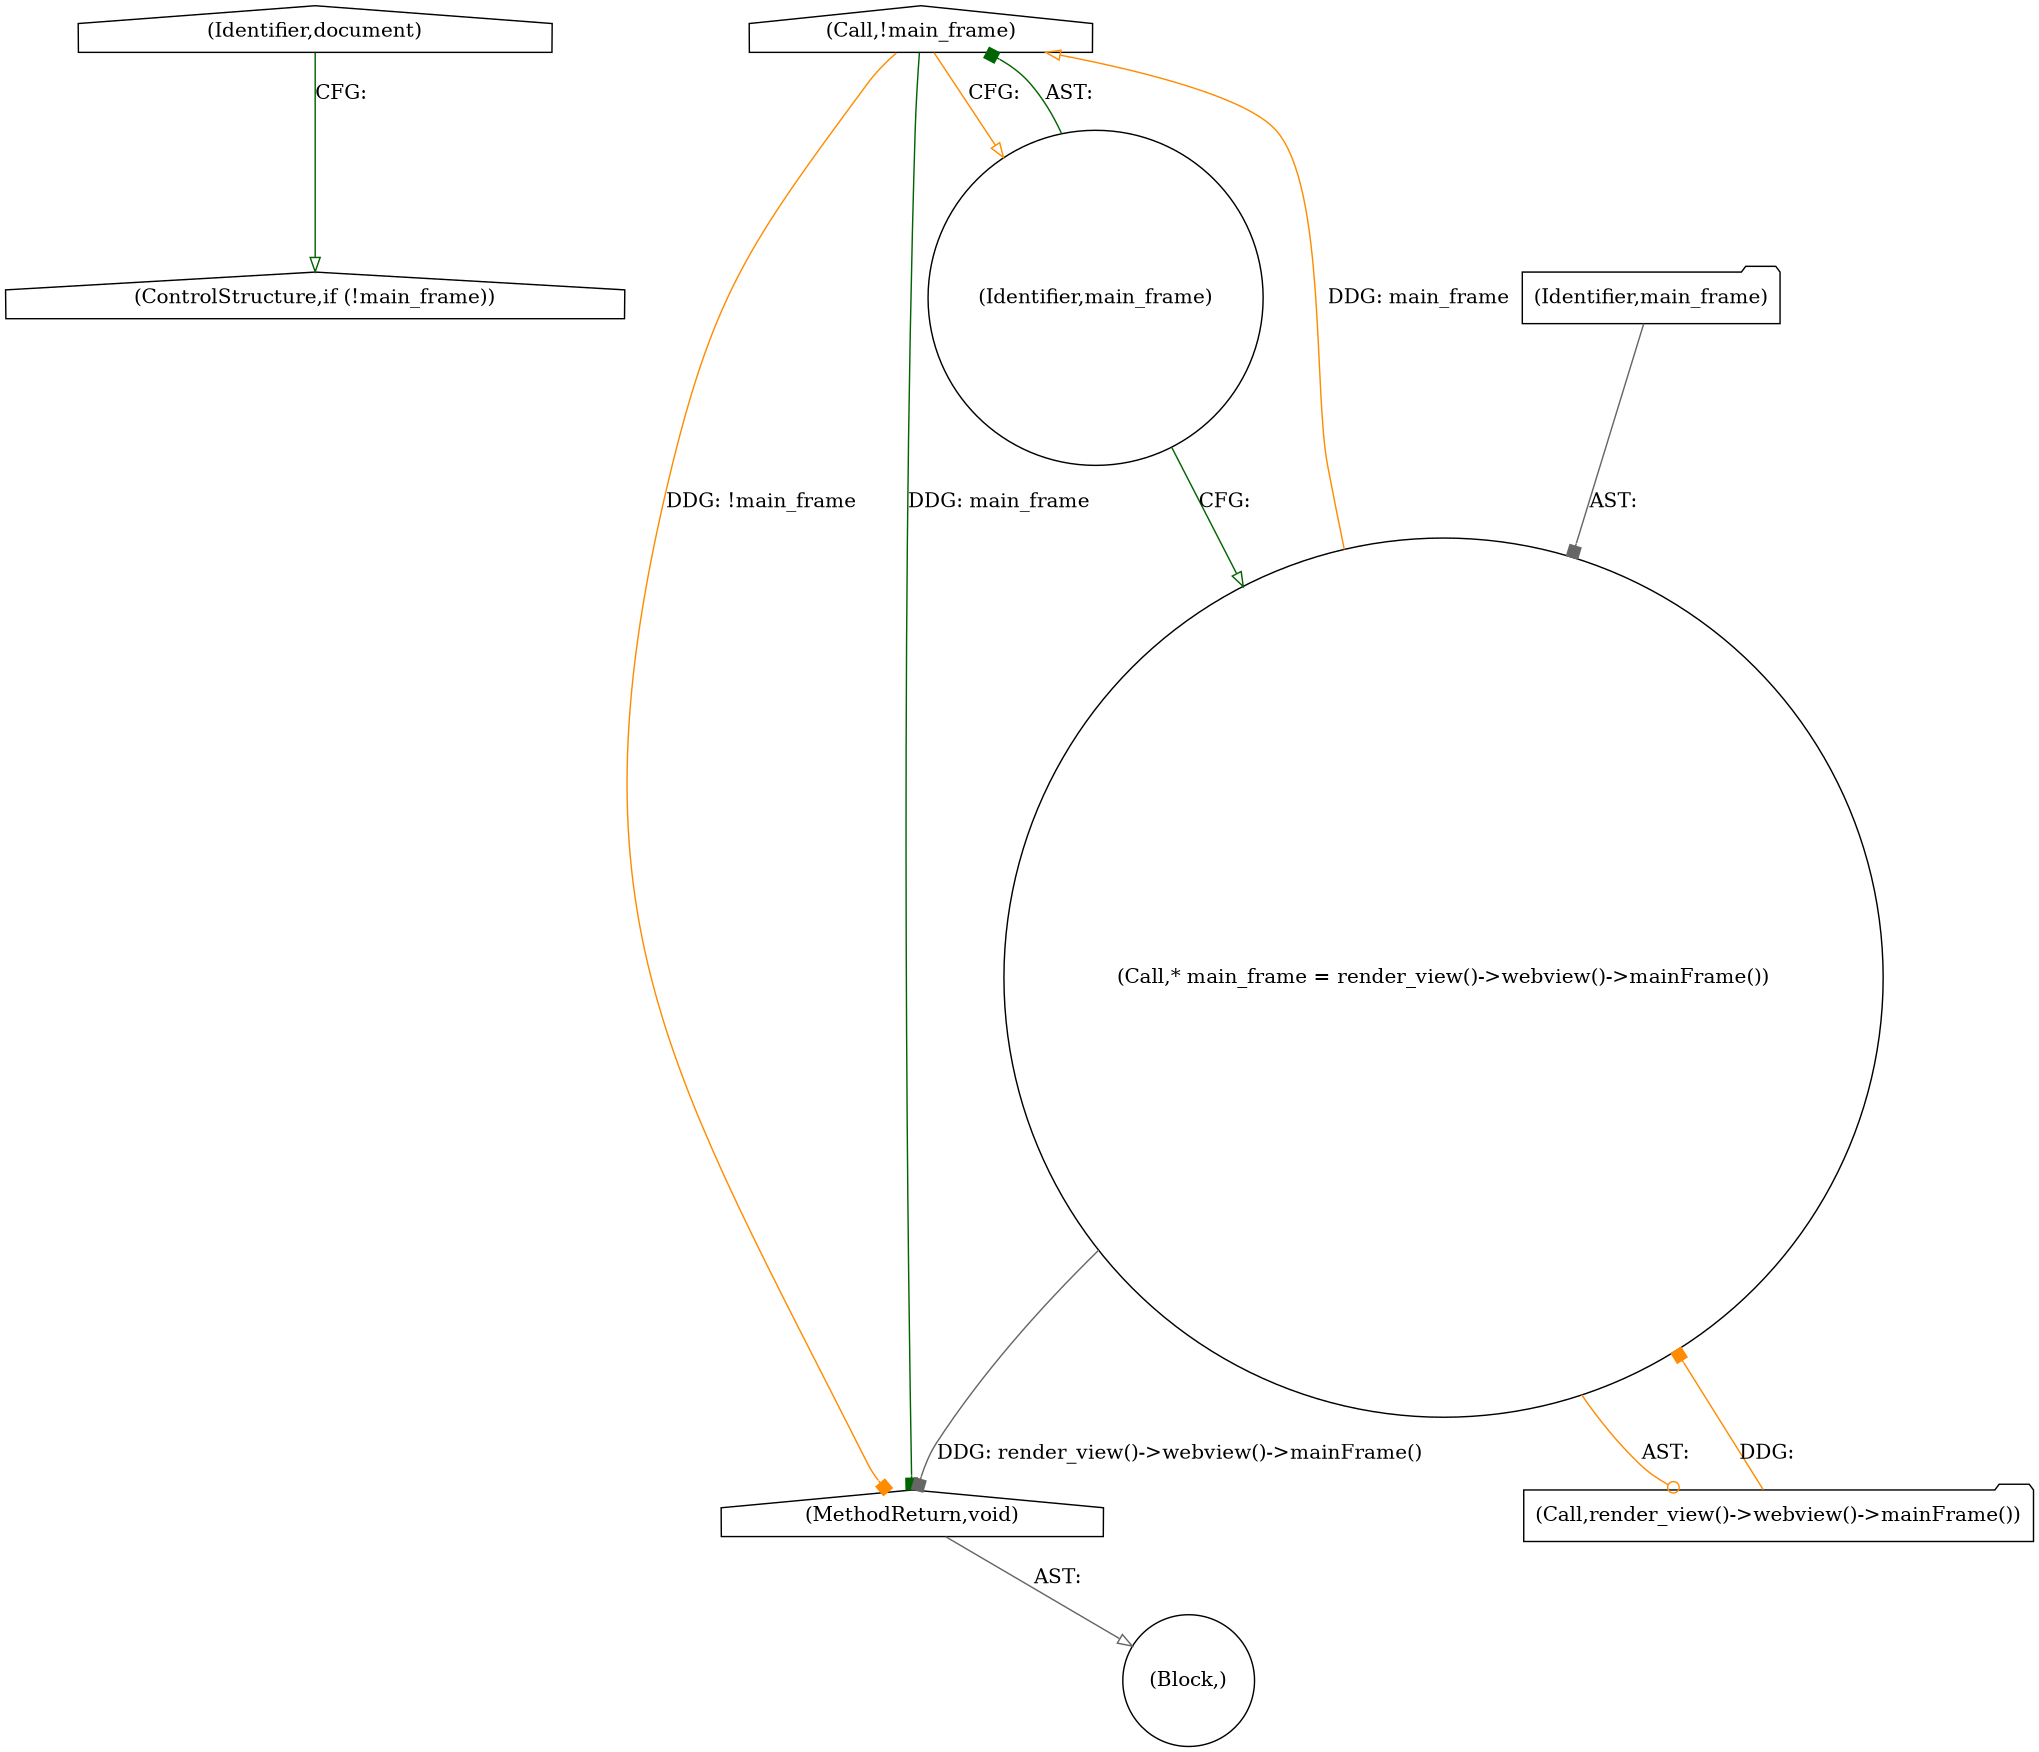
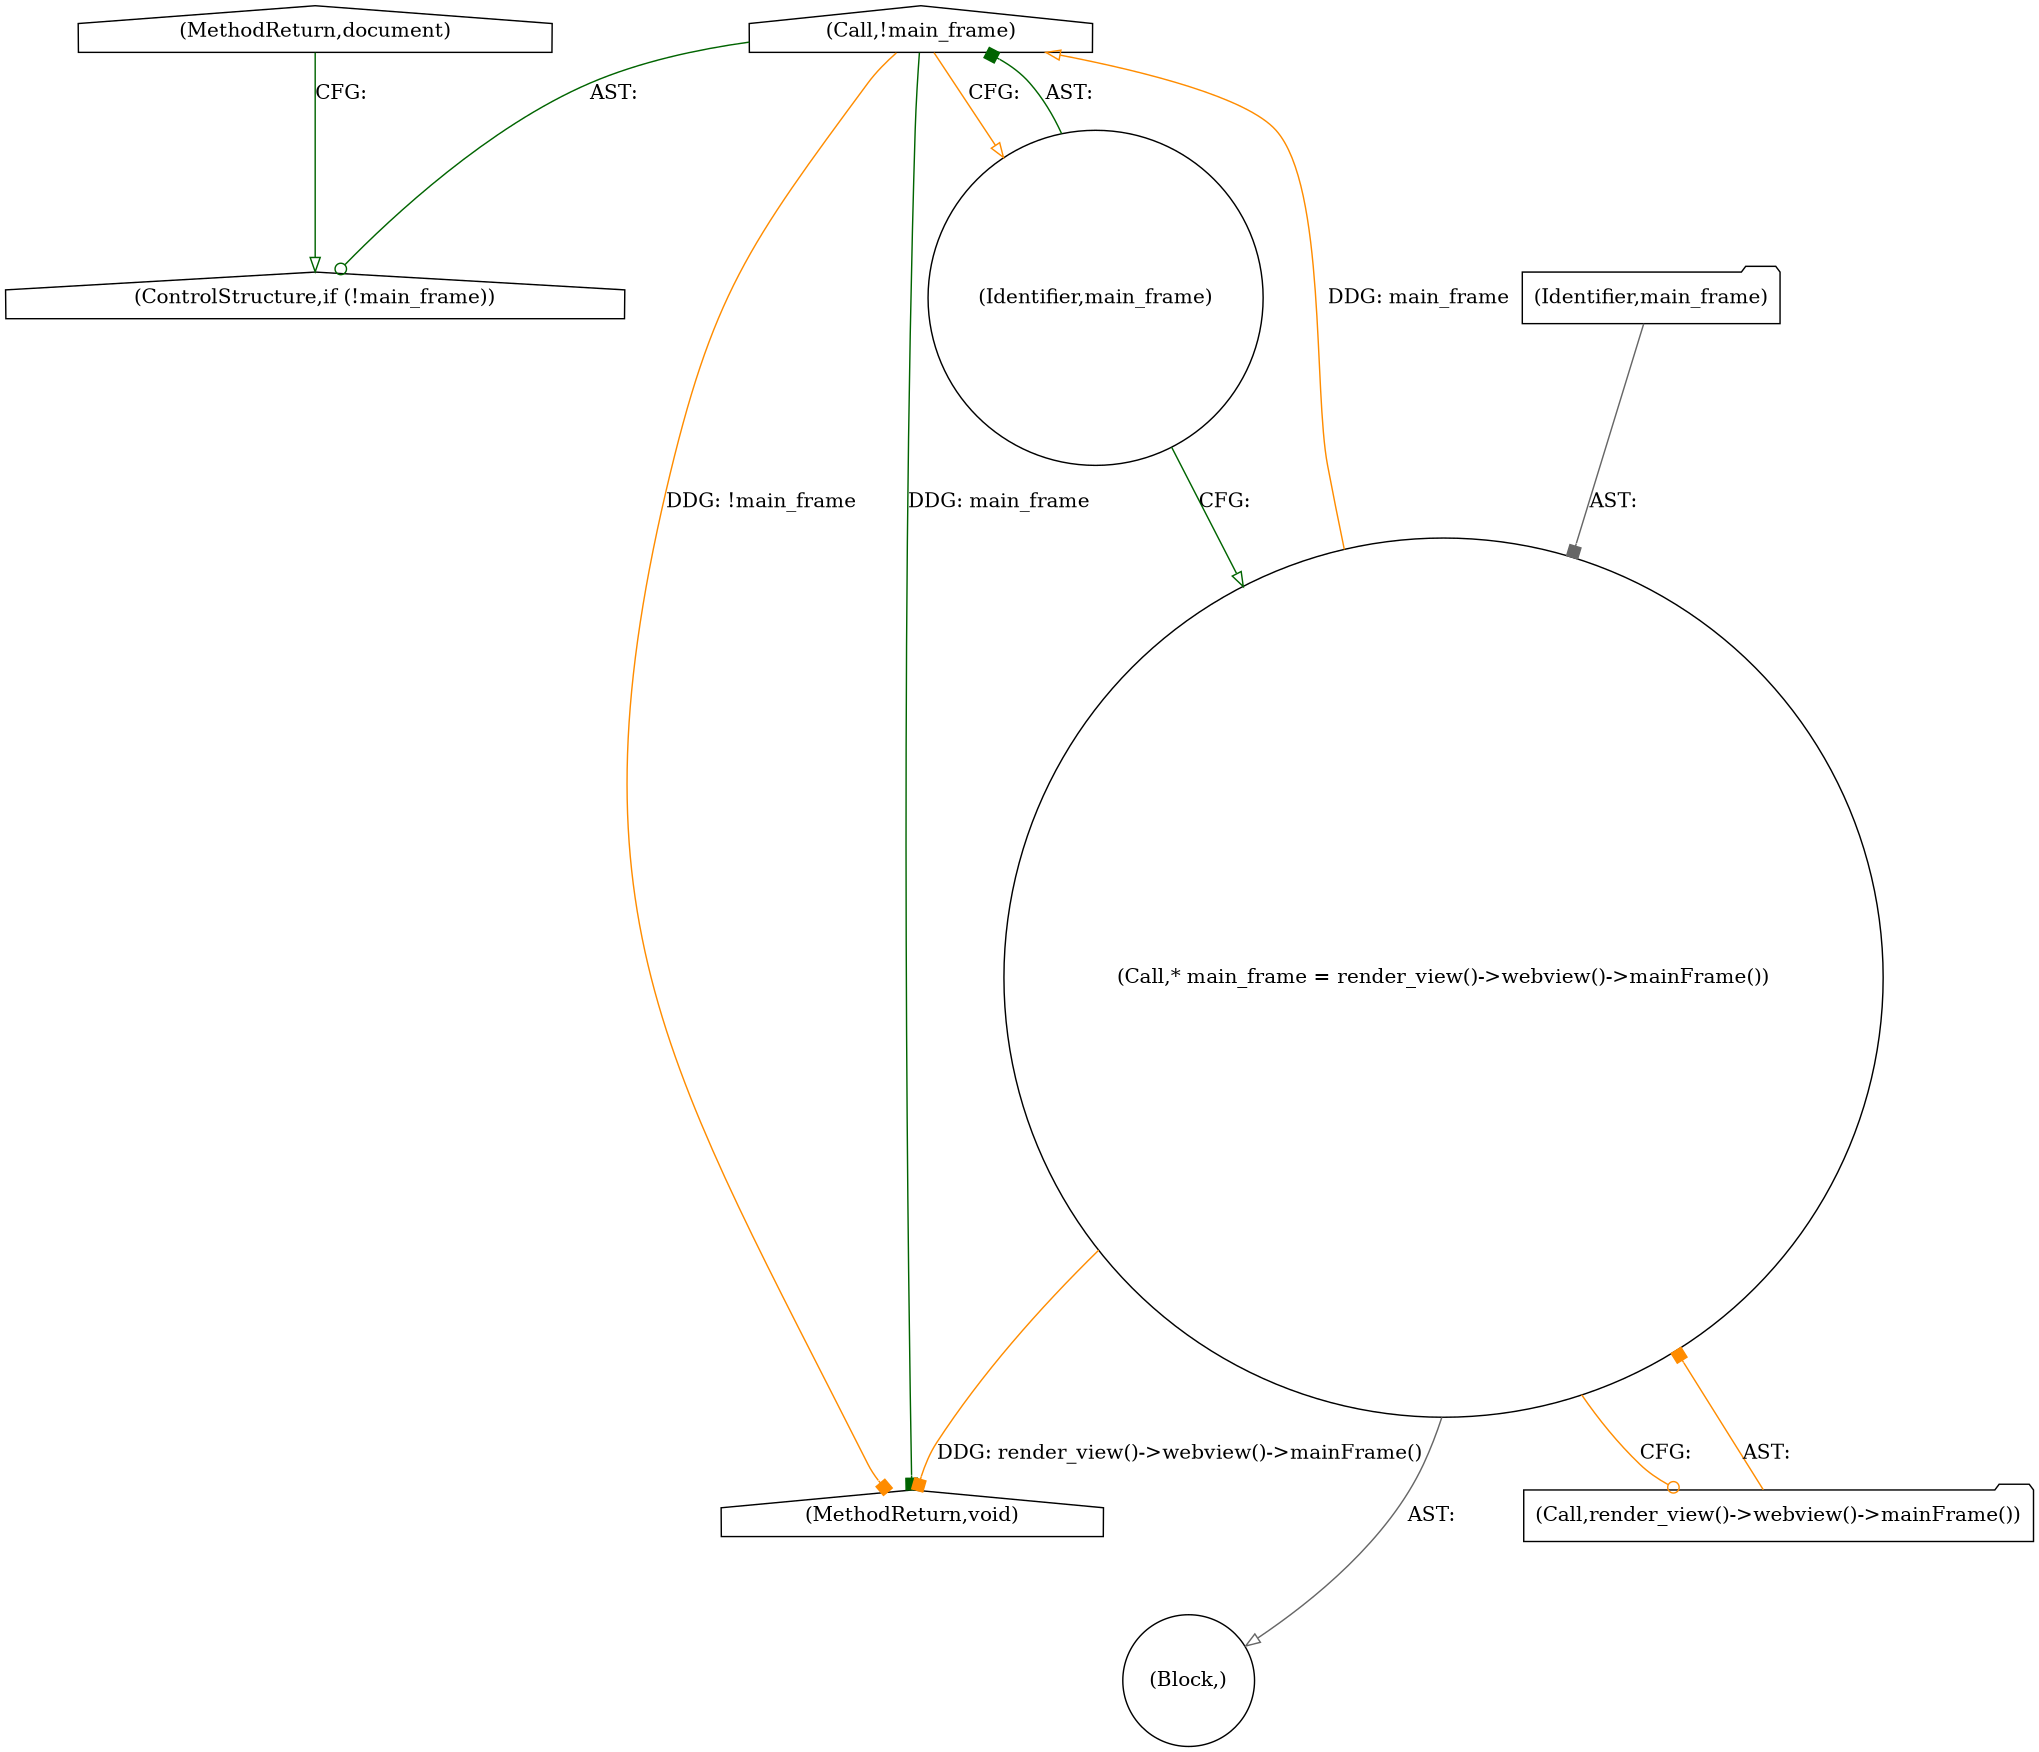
  digraph {
    node [shape=house]
    edge [arrowhead=box color=darkorange]
    n1 [label="(Call,!main_frame)"]
    n2 [label="(ControlStructure,if (!main_frame))"]
    n3 [label="(Identifier,main_frame)" shape=circle]
    n4 [label="(MethodReturn,void)"]
    n5 [label="(Call,* main_frame = render_view()->webview()->mainFrame())" shape=circle]
    n6 [label="(Call,render_view()->webview()->mainFrame())" shape=folder]
    n7 [label="(Block,)" shape=circle]
-   n8 [label="(Identifier,document)"]
+   n8 [label="(MethodReturn,document)"]
    n9 [label="(Identifier,main_frame)" shape=folder]
+   n1 -> n2 [arrowhead=odot color=darkgreen label="AST: "]
    n1 -> n3 [arrowhead=onormal label="CFG: "]
    n1 -> n4 [label="DDG: !main_frame"]
    n1 -> n4 [color=darkgreen label="DDG: main_frame"]
    n3 -> n1 [color=darkgreen label="AST: "]
    n3 -> n5 [arrowhead=onormal color=darkgreen label="CFG: "]
    n5 -> n1 [arrowhead=onormal label="DDG: main_frame"]
-   n5 -> n4 [color=gray40 label="DDG: render_view()->webview()->mainFrame()"]
-   n5 -> n6 [arrowhead=odot label="AST: "]
-   n4 -> n7 [arrowhead=onormal color=gray40 label="AST: "]
-   n6 -> n5 [label="DDG: "]
+   n5 -> n4 [label="DDG: render_view()->webview()->mainFrame()"]
+   n5 -> n6 [arrowhead=odot label="CFG: "]
+   n5 -> n7 [arrowhead=onormal color=gray40 label="AST: "]
+   n6 -> n5 [label="AST: "]
    n8 -> n2 [arrowhead=onormal color=darkgreen label="CFG: "]
    n9 -> n5 [color=gray40 label="AST: "]
  }
